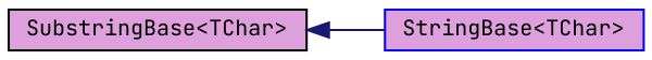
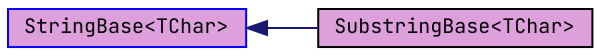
  digraph {
    rankdir=LR
    fontname="JetBrains Mono"
    node [fillcolor=plum fontname="JetBrains Mono" fontsize=10 shape=record style=filled]
    n1 [color=black fontcolor=black height=0.2 label="SubstringBase\<TChar\>" width=0.4]
    n2 [color=blue height=0.2 label="StringBase\<TChar\>" width=0.4]
-   n1 -> n2 [color=midnightblue dir=back fontname="JetBrains Mono" fontsize=10 labelfontname=Helvetica labelfontsize=10 style=solid]
+   n2 -> n1 [color=midnightblue dir=back fontname="JetBrains Mono" fontsize=10 labelfontname=Helvetica labelfontsize=10 style=solid]
  }
